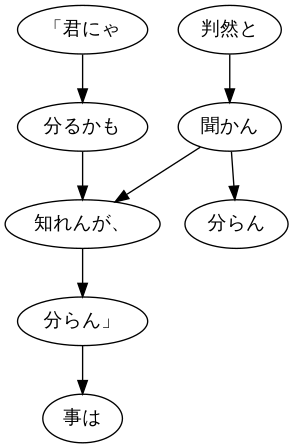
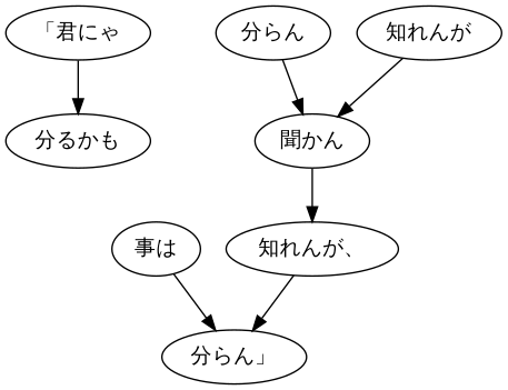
  digraph {
    fontname="Courier Prime"
    node [fontname="Courier Prime"]
    edge [fontname="Courier Prime"]
    n1 [label="「君にゃ"]
    n2 [label="分るかも"]
    n3 [label="知れんが、"]
    n4 [label="分らん」"]
    n5 [label="分らん"]
    n6 [label="聞かん"]
-   n7 [label="判然と"]
+   n7 [label="知れんが"]
    n8 [label="事は"]
    n1 -> n2
-   n2 -> n3
    n3 -> n4
-   n6 -> n5
+   n5 -> n6
    n6 -> n3
    n7 -> n6
-   n4 -> n8
+   n8 -> n4
  }
